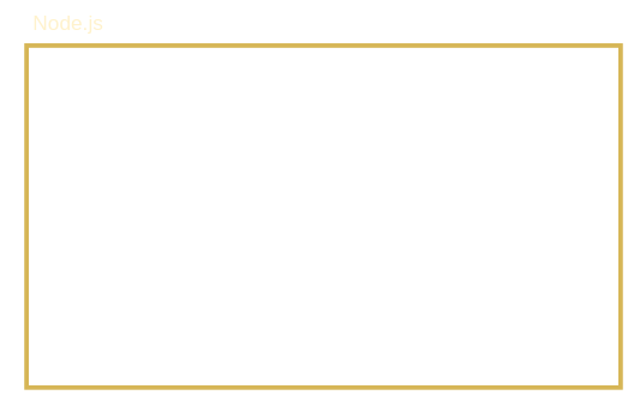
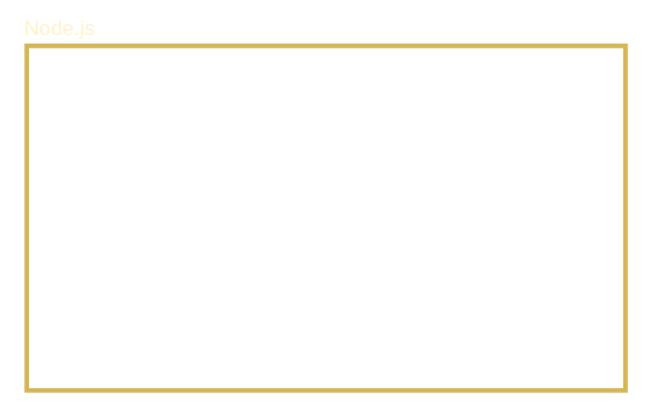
  <mxCell id="0" />
  <mxCell id="1" parent="0" />
  <mxCell id="2" value="" style="rounded=0;whiteSpace=wrap;html=1;fillColor=none;strokeColor=#d6b656;gradientColor=none;strokeWidth=5;" vertex="1" parent="1"><mxGeometry x="29" y="50" width="660" height="380" as="geometry" /></mxCell>
- <mxCell id="3" value="&lt;font style=&quot;font-size: 23px&quot; color=&quot;#fff2cc&quot;&gt;Node.js&lt;/font&gt;" style="text;html=1;align=center;verticalAlign=middle;resizable=0;points=[];autosize=1;" vertex="1" parent="1"><mxGeometry x="30" y="15" width="90" height="20" as="geometry" /></mxCell>
+ <mxCell id="3" value="&lt;font style=&quot;font-size: 23px&quot; color=&quot;#fff2cc&quot;&gt;Node.js&lt;/font&gt;" style="text;html=1;align=center;verticalAlign=middle;resizable=0;points=[];autosize=1;" vertex="1" parent="1"><mxGeometry x="20" y="20" width="90" height="20" as="geometry" /></mxCell>
